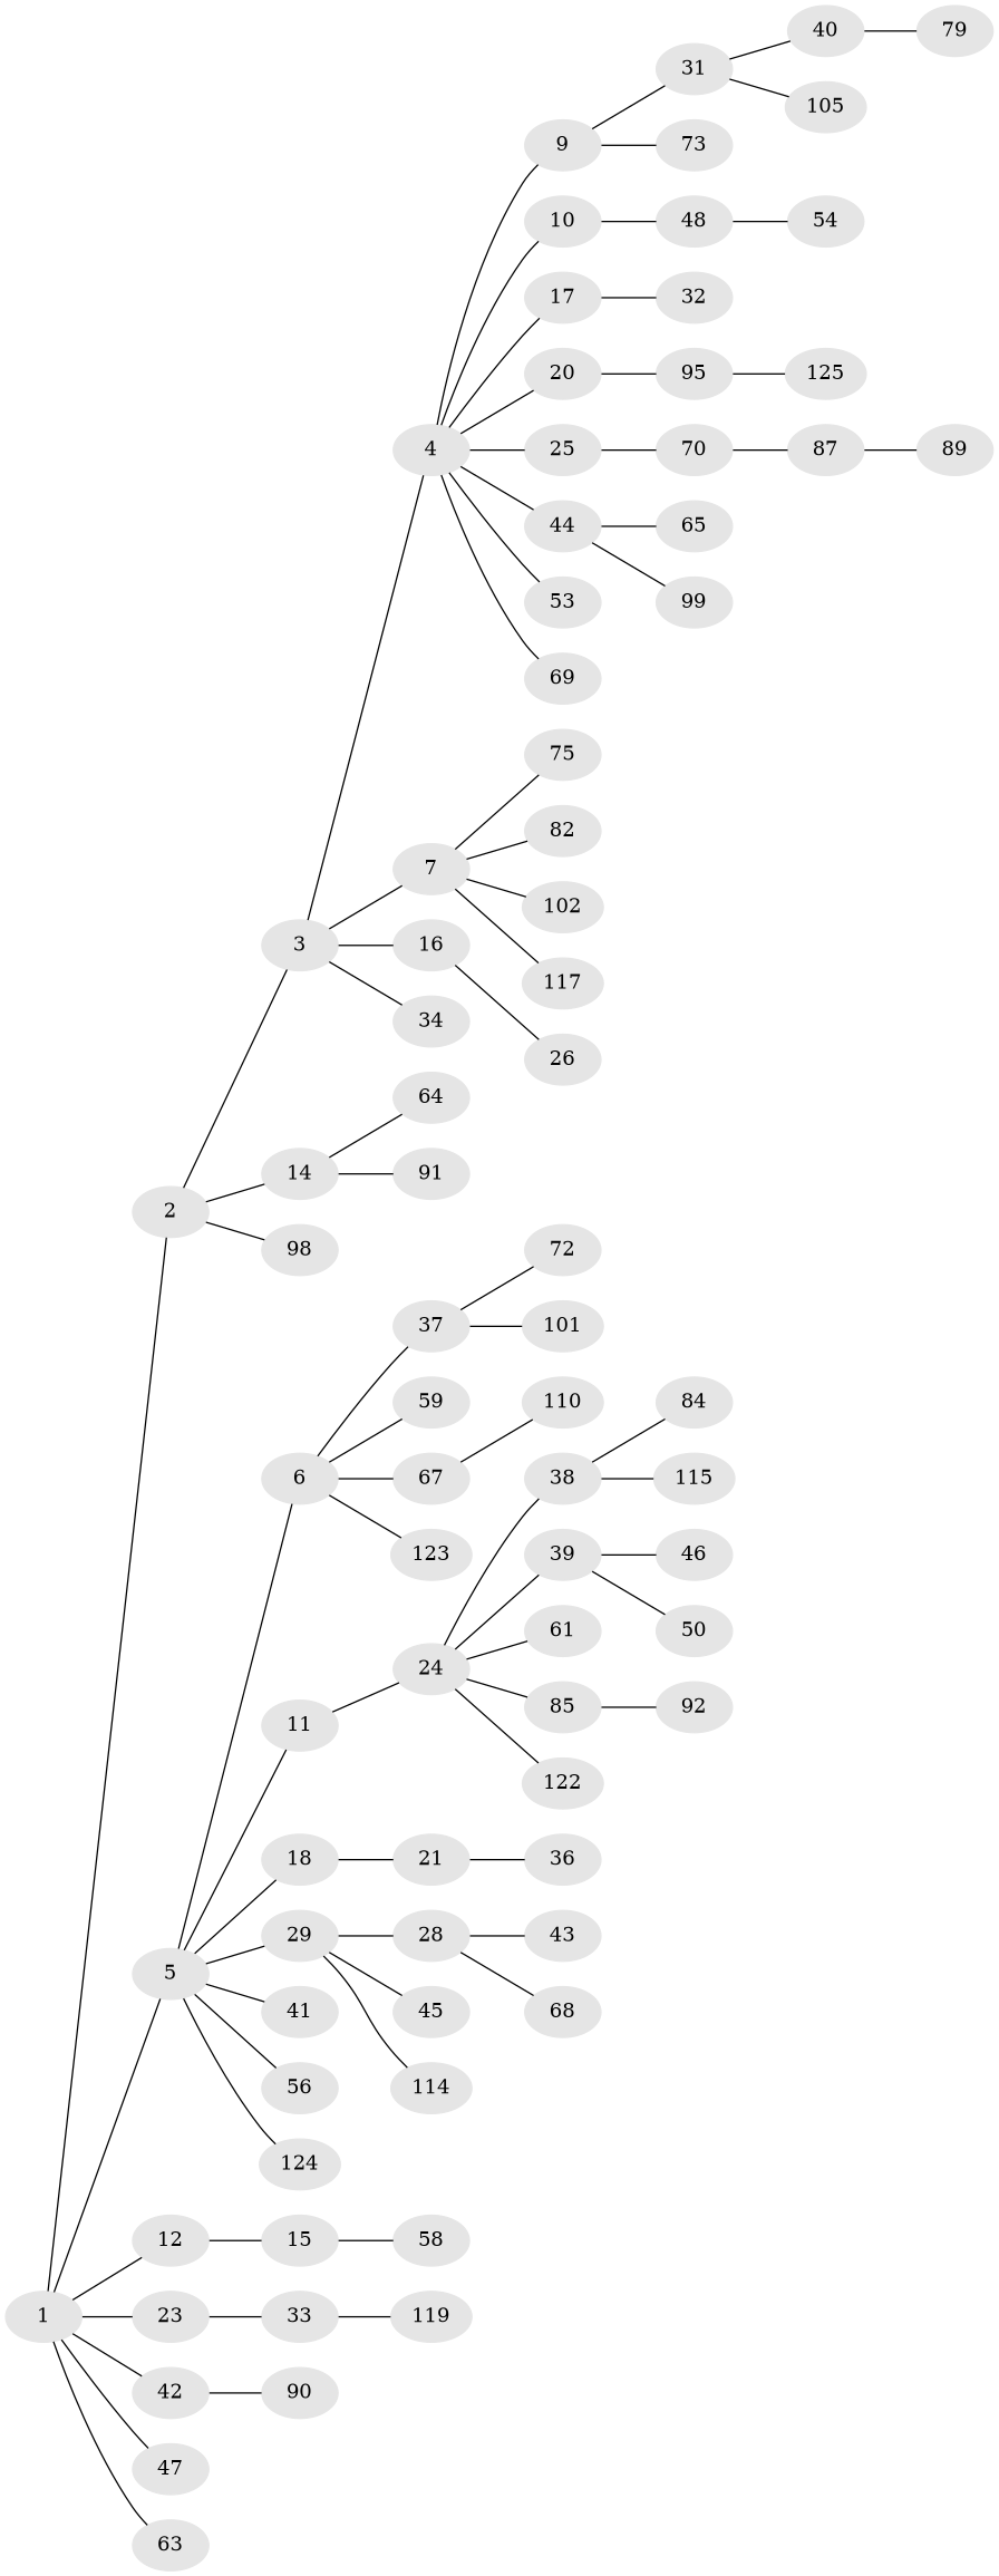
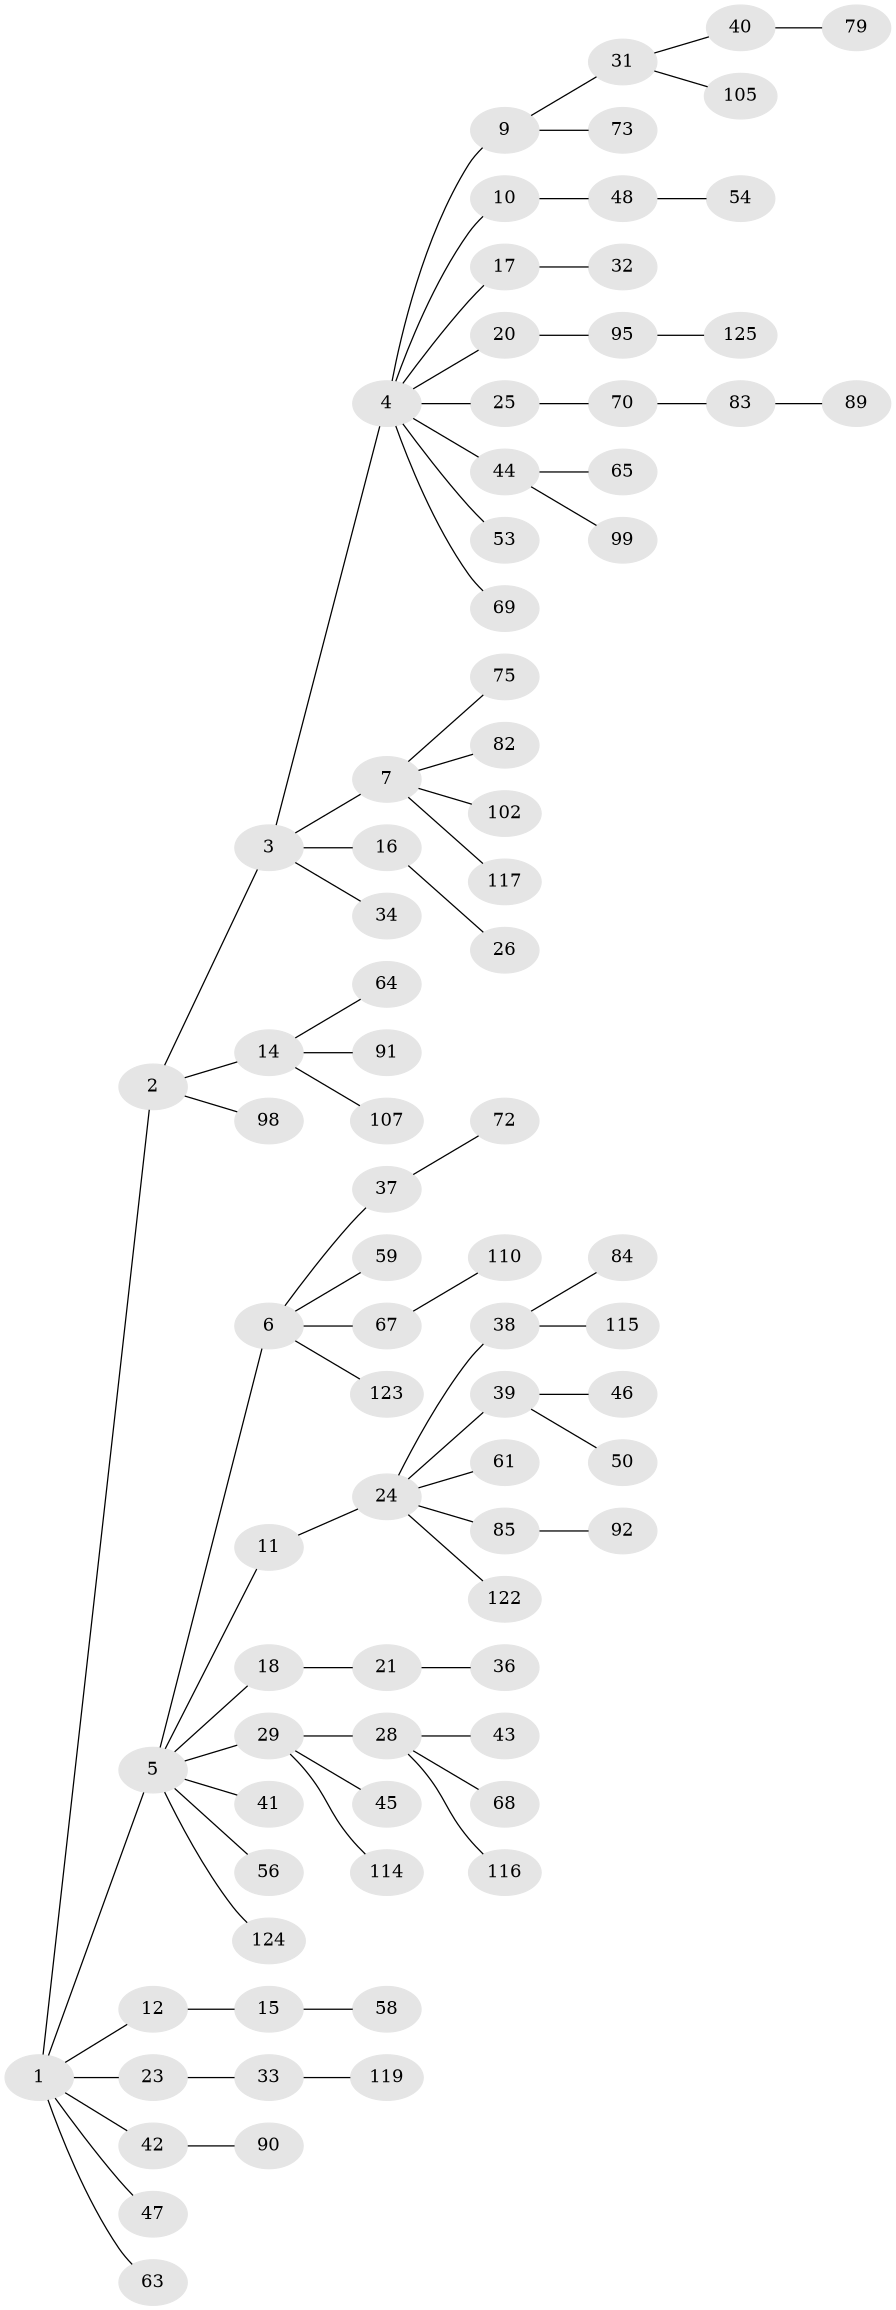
  graph {
    rankdir=LR
    node [color=gray90 style=filled]
    1 [super="+49"]
    2
    5 [super="+27"]
    12 [super="+113"]
    23 [super="+86"]
    42 [super="+74"]
    47
    63
    3 [super="+13"]
    14 [super="+29"]
    98
    6 [super="+22"]
    11 [super="+62"]
    18 [super="+103"]
    n15 [label=29 super="+94"]
    41
    56
    124
    15 [super="+81"]
    33 [super="+35"]
    90 [super="+120"]
    4 [super="+8"]
    7 [super="+57"]
    16 [super="+126"]
    34
    64
    91
+   107
    9 [super="+83"]
    10 [super="+109"]
    17
    20 [super="+129"]
    25 [super="+88"]
    44 [super="+78"]
    53
    69 [super="+100"]
    75 [super="+121"]
    82
    102
    117
    26
    31 [super="+77"]
    73 [super="+76"]
    48 [super="+130"]
    32
    95 [super="+96"]
    70
    65 [super="+80"]
    99
    37 [super="+52"]
    59 [super="+112"]
    67 [super="+108"]
    123
    24 [super="+118"]
    21 [super="+66"]
    28 [super="+30"]
    45 [super="+51"]
    114
    72
-   101
    110
    40 [super="+60"]
    105 [super="+128"]
    54
    38 [super="+55"]
    39 [super="+71"]
    61 [super="+106"]
    85
    122
    58 [super="+104"]
    36
    43
    68
+   116
    125
    119
    84
    115
    46 [super="+111"]
    50
    92 [super="+97"]
-   87 [super="+93"]
+   87 [super="+93" label=83]
    79
    89
    1 -- 2
    1 -- 5
    1 -- 12
    1 -- 23
    1 -- 42
    1 -- 47
    1 -- 63
    2 -- 3
    2 -- 14
    2 -- 98
    5 -- 6
    5 -- 11
    5 -- 18
    5 -- n15
    5 -- 41
    5 -- 56
    5 -- 124
    12 -- 15
    23 -- 33
    42 -- 90
    3 -- 4
    3 -- 7
    3 -- 16
    3 -- 34
    14 -- 64
    14 -- 91
+   14 -- 107
    6 -- 37
    6 -- 59
    6 -- 67
    6 -- 123
    11 -- 24
    18 -- 21
    n15 -- 28
    n15 -- 45
    n15 -- 114
    15 -- 58
    33 -- 119
    4 -- 9
    4 -- 10
    4 -- 17
    4 -- 20
    4 -- 25
    4 -- 44
    4 -- 53
    4 -- 69
    7 -- 75
    7 -- 82
    7 -- 102
    7 -- 117
    16 -- 26
    9 -- 31
    9 -- 73
    10 -- 48
    17 -- 32
    20 -- 95
    25 -- 70
    44 -- 65
    44 -- 99
    31 -- 40
    31 -- 105
    48 -- 54
    95 -- 125
    70 -- 87
    37 -- 72
-   37 -- 101
    67 -- 110
    24 -- 38
    24 -- 39
    24 -- 61
    24 -- 85
    24 -- 122
    21 -- 36
    28 -- 43
    28 -- 68
+   28 -- 116
    40 -- 79
    38 -- 84
    38 -- 115
    39 -- 46
    39 -- 50
    85 -- 92
    87 -- 89
  }
